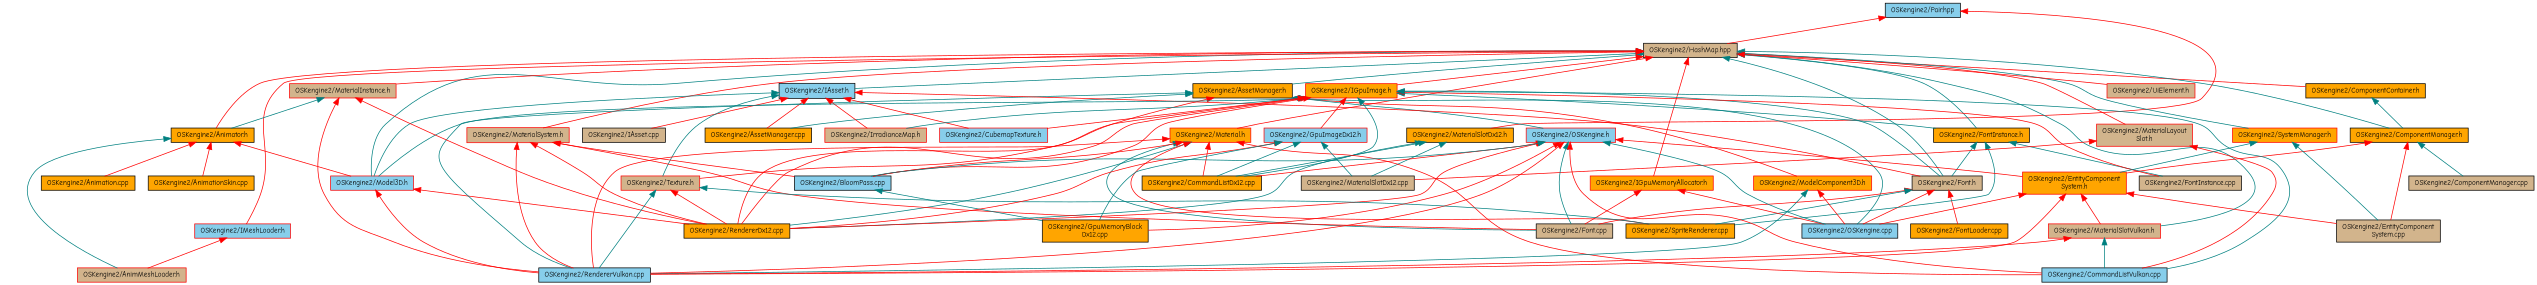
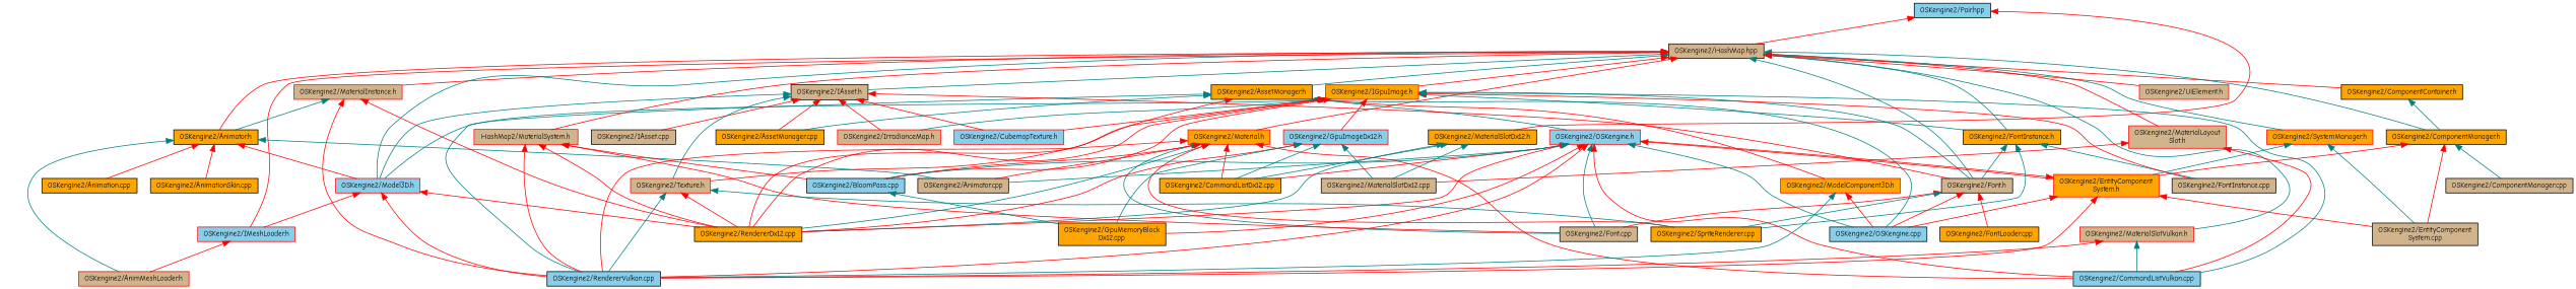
  digraph {
    fontname="Comic Neue"
    node [color=black fillcolor=orange fontname="Comic Neue" fontsize=10 shape=record style=filled]
    edge [color=red dir=back fontname="Comic Neue" fontsize=10 labelfontname=Helvetica labelfontsize=10 style=solid]
    n1 [fillcolor=skyblue fontcolor=black height=0.2 label="OSKengine2/Pair.hpp" width=0.4]
    n2 [fillcolor=tan height=0.2 label="OSKengine2/HashMap.hpp" width=0.4]
    n3 [height=0.2 label="OSKengine2/MaterialSlotDx12.h" width=0.4]
    n4 [height=0.2 label="OSKengine2/Animator.h" width=0.4]
    n5 [color=red fillcolor=skyblue height=0.2 label="OSKengine2/Model3D.h" width=0.4]
    n6 [color=red fillcolor=skyblue height=0.2 label="OSKengine2/IMeshLoader.h" width=0.4]
    n7 [height=0.2 label="OSKengine2/AssetManager.h" width=0.4]
    n8 [height=0.2 label="OSKengine2/ComponentContainer.h" width=0.4]
    n9 [height=0.2 label="OSKengine2/ComponentManager.h" width=0.4]
    n10 [fillcolor=tan height=0.2 label="OSKengine2/Font.h" width=0.4]
    n11 [height=0.2 label="OSKengine2/FontInstance.h" width=0.4]
-   n12 [fillcolor=skyblue height=0.2 label="OSKengine2/IAsset.h" width=0.4]
+   n12 [fillcolor=tan height=0.2 label="OSKengine2/IAsset.h" width=0.4]
    n13 [color=red height=0.2 label="OSKengine2/IGpuImage.h" width=0.4]
-   n14 [color=red height=0.2 label="OSKengine2/IGpuMemoryAllocator.h" width=0.4]
    n15 [color=red height=0.2 label="OSKengine2/Material.h" width=0.4]
    n16 [color=red fillcolor=tan height=0.2 label="OSKengine2/MaterialInstance.h" width=0.4]
    n17 [color=red fillcolor=tan height=0.2 label="OSKengine2/MaterialLayout\lSlot.h" width=0.4]
    n18 [color=red fillcolor=tan height=0.2 label="OSKengine2/MaterialSlotVulkan.h" width=0.4]
-   n19 [color=red fillcolor=tan height=0.2 label="OSKengine2/MaterialSystem.h" width=0.4]
+   n19 [color=red fillcolor=tan height=0.2 label="HashMap2/MaterialSystem.h" width=0.4]
    n20 [color=red height=0.2 label="OSKengine2/SystemManager.h" width=0.4]
    n21 [color=red fillcolor=tan height=0.2 label="OSKengine2/UiElement.h" width=0.4]
    n22 [height=0.2 label="OSKengine2/RendererDx12.cpp" width=0.4]
    n23 [height=0.2 label="OSKengine2/CommandListDx12.cpp" width=0.4]
    n24 [fillcolor=tan height=0.2 label="OSKengine2/MaterialSlotDx12.cpp" width=0.4]
    n25 [color=red fillcolor=tan height=0.2 label="OSKengine2/AnimMeshLoader.h" width=0.4]
    n26 [height=0.2 label="OSKengine2/Animation.cpp" width=0.4]
    n27 [height=0.2 label="OSKengine2/AnimationSkin.cpp" width=0.4]
+   n28 [fillcolor=tan height=0.2 label="OSKengine2/Animator.cpp" width=0.4]
    n29 [fillcolor=skyblue height=0.2 label="OSKengine2/RendererVulkan.cpp" width=0.4]
    n30 [color=red height=0.2 label="OSKengine2/ModelComponent3D.h" width=0.4]
    n31 [height=0.2 label="OSKengine2/AssetManager.cpp" width=0.4]
    n32 [fillcolor=skyblue height=0.2 label="OSKengine2/OSKengine.cpp" width=0.4]
    n33 [color=red fillcolor=skyblue height=0.2 label="OSKengine2/OSKengine.h" width=0.4]
    n34 [color=red height=0.2 label="OSKengine2/EntityComponent\lSystem.h" width=0.4]
    n35 [fillcolor=tan height=0.2 label="OSKengine2/EntityComponent\lSystem.cpp" width=0.4]
    n36 [fillcolor=tan height=0.2 label="OSKengine2/ComponentManager.cpp" width=0.4]
    n37 [fillcolor=tan height=0.2 label="OSKengine2/Font.cpp" width=0.4]
    n38 [height=0.2 label="OSKengine2/FontLoader.cpp" width=0.4]
    n39 [height=0.2 label="OSKengine2/SpriteRenderer.cpp" width=0.4]
    n40 [fillcolor=tan height=0.2 label="OSKengine2/FontInstance.cpp" width=0.4]
    n41 [color=red fillcolor=skyblue height=0.2 label="OSKengine2/CubemapTexture.h" width=0.4]
    n42 [fillcolor=tan height=0.2 label="OSKengine2/IAsset.cpp" width=0.4]
    n43 [color=red fillcolor=tan height=0.2 label="OSKengine2/IrradianceMap.h" width=0.4]
    n44 [color=red fillcolor=tan height=0.2 label="OSKengine2/Texture.h" width=0.4]
    n45 [fillcolor=skyblue height=0.2 label="OSKengine2/BloomPass.cpp" width=0.4]
    n46 [fillcolor=skyblue height=0.2 label="OSKengine2/CommandListVulkan.cpp" width=0.4]
    n47 [color=red fillcolor=skyblue height=0.2 label="OSKengine2/GpuImageDx12.h" width=0.4]
    n48 [height=0.2 label="OSKengine2/GpuMemoryBlock\lDx12.cpp" width=0.4]
    n1 -> n2
    n1 -> n3
    n2 -> n4
    n2 -> n5 [color=teal]
    n2 -> n6
    n2 -> n7 [color=teal]
    n2 -> n8
    n2 -> n9 [color=teal]
    n2 -> n10 [color=teal]
    n2 -> n11 [color=teal]
    n2 -> n12 [color=teal]
    n2 -> n13
-   n2 -> n14
    n2 -> n15
    n2 -> n16
    n2 -> n17
    n2 -> n18 [color=teal]
    n2 -> n19
    n2 -> n20 [color=teal]
    n2 -> n21
    n3 -> n22 [color=teal]
    n3 -> n23 [color=teal]
    n3 -> n24 [color=teal]
    n4 -> n5
    n4 -> n25 [color=teal]
    n4 -> n26
    n4 -> n27
+   n4 -> n28 [color=teal]
+   n5 -> n6
    n5 -> n22
    n5 -> n29
    n6 -> n25
    n7 -> n22
    n7 -> n29 [color=teal]
    n7 -> n30
    n7 -> n31 [color=teal]
    n7 -> n32 [color=teal]
    n7 -> n33 [color=teal]
    n8 -> n9 [color=teal]
    n9 -> n34
    n9 -> n35
    n9 -> n36 [color=teal]
    n10 -> n32
    n10 -> n37
    n10 -> n38
    n10 -> n39 [color=teal]
    n11 -> n10 [color=teal]
    n11 -> n39 [color=teal]
    n11 -> n40 [color=teal]
    n12 -> n5 [color=teal]
    n12 -> n10
    n12 -> n31
    n12 -> n41
    n12 -> n42
    n12 -> n43
    n12 -> n44 [color=teal]
    n13 -> n5 [color=teal]
    n13 -> n10 [color=teal]
    n13 -> n11 [color=teal]
    n13 -> n22
-   n13 -> n23 [color=teal]
    n13 -> n40
    n13 -> n41
    n13 -> n43 [color=teal]
    n13 -> n44
    n13 -> n45
    n13 -> n46 [color=teal]
    n13 -> n47
-   n14 -> n32
-   n14 -> n37
    n15 -> n22 [color=teal]
    n15 -> n23
+   n15 -> n28
    n15 -> n29
    n15 -> n37 [color=teal]
    n15 -> n39
    n15 -> n45
    n15 -> n46
    n16 -> n4 [color=teal]
    n16 -> n22
    n16 -> n29
    n17 -> n24
    n17 -> n46
    n18 -> n29
    n18 -> n46 [color=teal]
    n19 -> n22
    n19 -> n29
    n19 -> n37
    n19 -> n45
    n20 -> n34 [color=teal]
    n20 -> n35 [color=teal]
    n30 -> n29 [color=teal]
    n30 -> n32
    n33 -> n22
    n33 -> n23
+   n33 -> n28 [color=teal]
    n33 -> n29
    n33 -> n32 [color=teal]
    n33 -> n34
    n33 -> n37 [color=teal]
    n33 -> n45 [color=teal]
    n33 -> n46
    n33 -> n48
    n34 -> n29
    n34 -> n32
-   n34 -> n18
+   n34 -> n33
    n34 -> n35
    n44 -> n22
    n44 -> n29 [color=teal]
    n44 -> n39 [color=teal]
    n45 -> n48 [color=teal]
    n47 -> n22
    n47 -> n23 [color=teal]
    n47 -> n24 [color=teal]
    n47 -> n48 [color=teal]
  }
